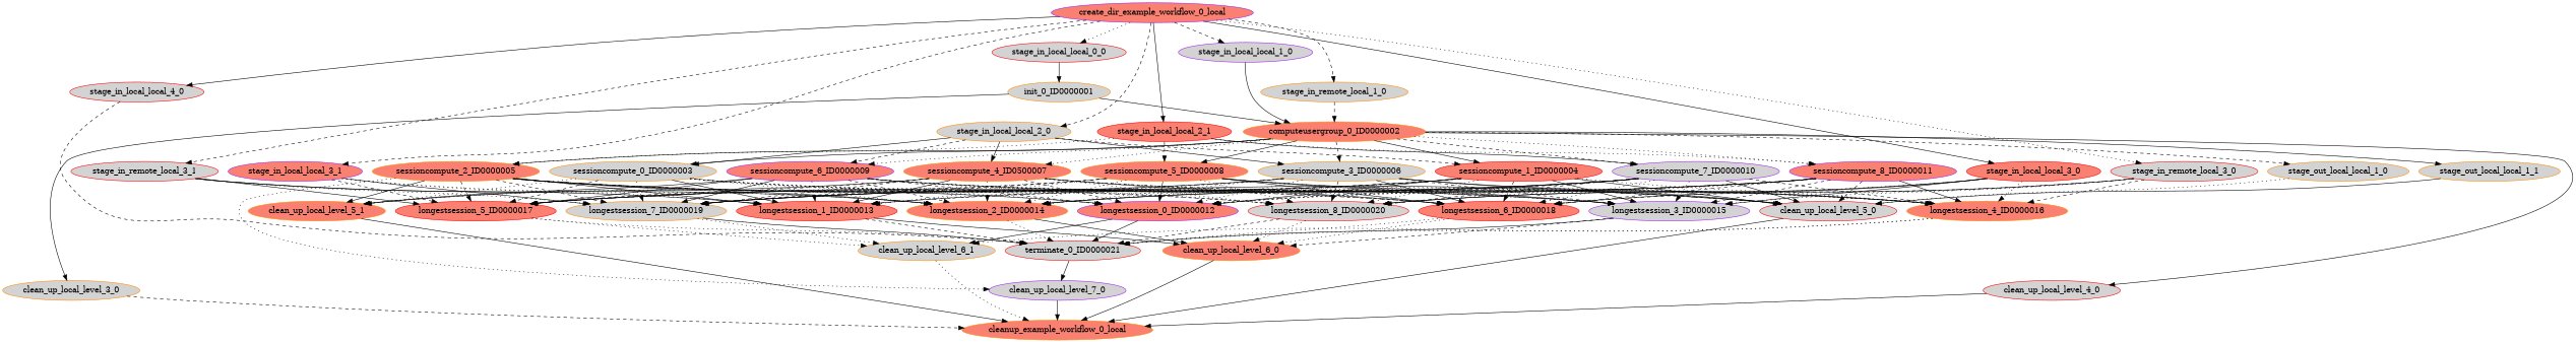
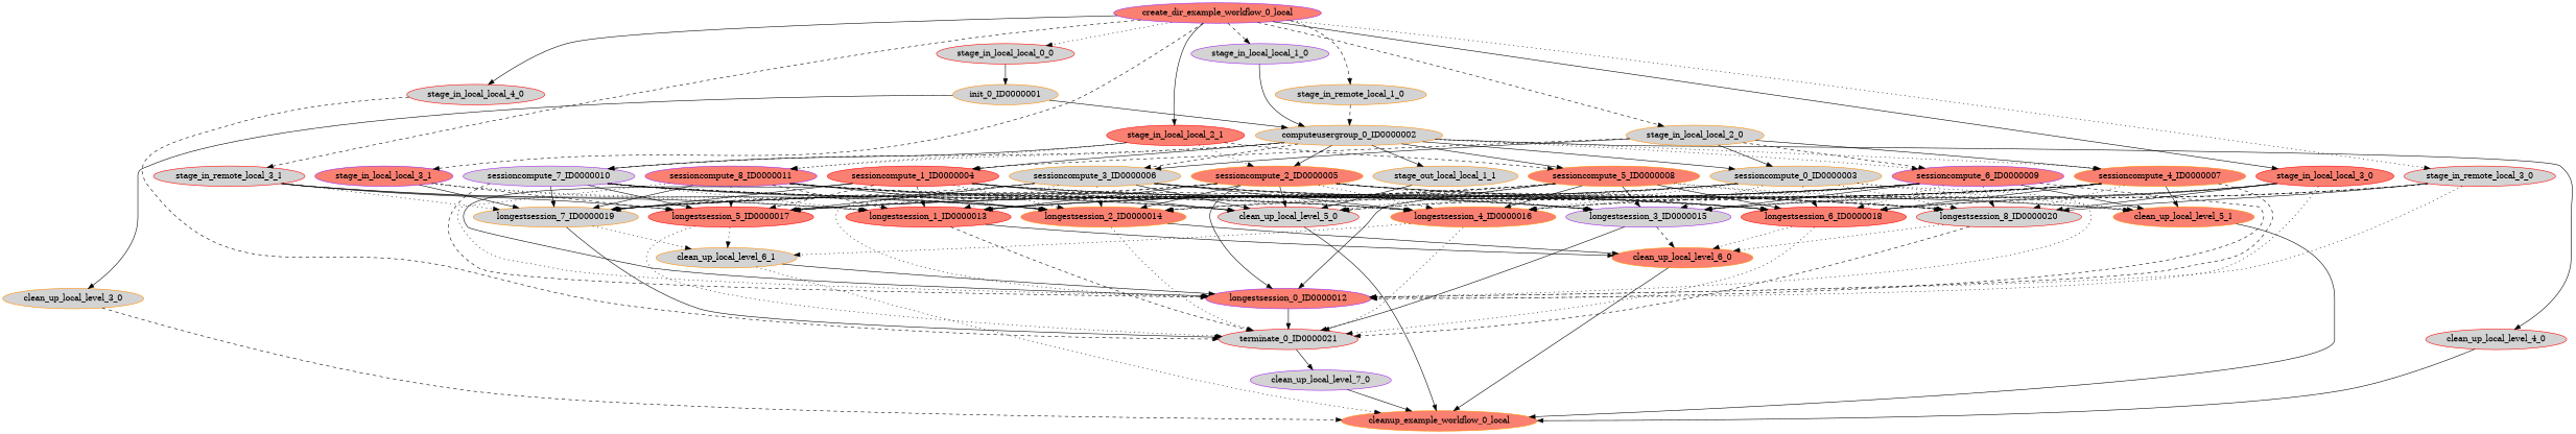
  digraph {
    node [color=darkorange fillcolor=lightgrey shape=ellipse style=filled]
    edge [arrowhead=normal arrowsize=1.0 style=solid]
    n1 [color=red label=clean_up_local_level_4_0]
    n2 [fillcolor=salmon label=cleanup_example_workflow_0_local]
-   n3 [label=stage_out_local_local_1_0]
    n4 [color=red label=clean_up_local_level_5_0]
    n5 [label=stage_out_local_local_1_1]
    n6 [fillcolor=salmon label=longestsession_2_ID0000014]
    n7 [fillcolor=salmon label=clean_up_local_level_6_0]
    n8 [color=red label=terminate_0_ID0000021]
    n9 [color=purple label=clean_up_local_level_7_0]
-   n10 [fillcolor=salmon label=computeusergroup_0_ID0000002]
+   n10 [label=computeusergroup_0_ID0000002]
    n11 [label=sessioncompute_3_ID0000006]
    n12 [color=purple fillcolor=salmon label=sessioncompute_8_ID0000011]
    n13 [label=sessioncompute_0_ID0000003]
    n14 [fillcolor=salmon label=sessioncompute_5_ID0000008]
    n15 [color=purple fillcolor=salmon label=sessioncompute_6_ID0000009]
    n16 [color=red fillcolor=salmon label=sessioncompute_1_ID0000004]
    n17 [color=purple label=sessioncompute_7_ID0000010]
-   n18 [fillcolor=salmon label=sessioncompute_4_ID0500007]
+   n18 [fillcolor=salmon label=sessioncompute_4_ID0000007]
    n19 [fillcolor=salmon label=sessioncompute_2_ID0000005]
    n20 [color=purple label=longestsession_3_ID0000015]
    n21 [color=red fillcolor=salmon label=longestsession_6_ID0000018]
    n22 [label=longestsession_7_ID0000019]
    n23 [color=red label=longestsession_8_ID0000020]
    n24 [color=red fillcolor=salmon label=longestsession_1_ID0000013]
    n25 [color=purple fillcolor=salmon label=longestsession_0_ID0000012]
    n26 [fillcolor=salmon label=longestsession_4_ID0000016]
    n27 [color=red fillcolor=salmon label=longestsession_5_ID0000017]
    n28 [fillcolor=salmon label=clean_up_local_level_5_1]
    n29 [label=clean_up_local_level_6_1]
    n30 [color=red label=stage_in_local_local_4_0]
    n31 [color=purple fillcolor=salmon label=create_dir_example_workflow_0_local]
    n32 [color=red label=stage_in_local_local_0_0]
    n33 [label=stage_in_local_local_2_0]
    n34 [color=red fillcolor=salmon label=stage_in_local_local_2_1]
    n35 [color=purple fillcolor=salmon label=stage_in_local_local_3_1]
    n36 [label=stage_in_remote_local_1_0]
    n37 [color=red fillcolor=salmon label=stage_in_local_local_3_0]
    n38 [color=purple label=stage_in_local_local_1_0]
    n39 [color=red label=stage_in_remote_local_3_1]
    n40 [color=red label=stage_in_remote_local_3_0]
    n41 [label=init_0_ID0000001]
    n42 [label=clean_up_local_level_3_0]
    n1 -> n2
-   n3 -> n4 [style=dotted]
    n4 -> n2
    n5 -> n4
    n6 -> n7
    n6 -> n8 [style=dotted]
    n7 -> n2
    n8 -> n9
    n9 -> n2
    n10 -> n1
-   n10 -> n3 [style=dashed]
    n10 -> n5
    n10 -> n11 [style=dashed]
    n10 -> n12 [style=dotted]
    n10 -> n13
    n10 -> n14
    n10 -> n15 [style=dotted]
    n10 -> n16
    n10 -> n17 [style=dashed]
    n10 -> n18 [style=dotted]
    n10 -> n19
    n11 -> n4
    n11 -> n6 [style=dotted]
    n11 -> n20 [style=dashed]
    n11 -> n21
    n11 -> n22 [style=dashed]
    n11 -> n23 [style=dashed]
    n11 -> n24 [style=dotted]
    n11 -> n25 [style=dotted]
    n11 -> n26
    n11 -> n27
    n12 -> n4 [style=dashed]
    n12 -> n6
    n12 -> n20 [style=dashed]
    n12 -> n21 [style=dashed]
    n12 -> n22
    n12 -> n23 [style=dotted]
    n12 -> n24 [style=dashed]
    n12 -> n25 [style=dotted]
    n12 -> n26
    n12 -> n27 [style=dotted]
    n13 -> n4 [style=dotted]
    n13 -> n6 [style=dotted]
    n13 -> n20 [style=dotted]
    n13 -> n21 [style=dotted]
    n13 -> n22 [style=dotted]
    n13 -> n23 [style=dotted]
    n13 -> n24
    n13 -> n25 [style=dotted]
    n13 -> n26 [style=dotted]
    n13 -> n27 [style=dashed]
    n13 -> n28 [style=dotted]
    n14 -> n4 [style=dotted]
    n14 -> n6 [style=dotted]
    n14 -> n20
    n14 -> n21
    n14 -> n22 [style=dashed]
    n14 -> n23 [style=dotted]
    n14 -> n24 [style=dotted]
    n14 -> n25
    n14 -> n26
    n14 -> n27 [style=dashed]
    n14 -> n28 [style=dotted]
    n15 -> n4 [style=dotted]
    n15 -> n6 [style=dashed]
    n15 -> n20
    n15 -> n21 [style=dotted]
    n15 -> n22
    n15 -> n23 [style=dotted]
    n15 -> n24 [style=dotted]
    n15 -> n25 [style=dashed]
    n15 -> n26 [style=dotted]
    n15 -> n27
    n15 -> n28
    n16 -> n4
    n16 -> n6 [style=dotted]
    n16 -> n20
    n16 -> n21 [style=dashed]
    n16 -> n22
    n16 -> n23 [style=dotted]
    n16 -> n24 [style=dashed]
    n16 -> n25
    n16 -> n26 [style=dotted]
    n16 -> n27 [style=dashed]
    n17 -> n4
    n17 -> n6
    n17 -> n20 [style=dotted]
    n17 -> n21 [style=dotted]
    n17 -> n22
    n17 -> n23 [style=dashed]
    n17 -> n24 [style=dotted]
    n17 -> n25 [style=dashed]
    n17 -> n26 [style=dashed]
    n17 -> n27
    n18 -> n4 [style=dashed]
    n18 -> n6 [style=dotted]
    n18 -> n20 [style=dotted]
    n18 -> n21
    n18 -> n22 [style=dashed]
    n18 -> n23 [style=dotted]
    n18 -> n24
    n18 -> n25 [style=dashed]
    n18 -> n26 [style=dotted]
    n18 -> n27 [style=dashed]
    n18 -> n28
    n19 -> n4
    n19 -> n6
    n19 -> n20 [style=dotted]
    n19 -> n21 [style=dashed]
    n19 -> n22 [style=dashed]
    n19 -> n23 [style=dashed]
    n19 -> n24
    n19 -> n25
-   n19 -> n9 [style=dotted]
+   n19 -> n26 [style=dotted]
    n19 -> n27 [style=dashed]
    n19 -> n28
    n20 -> n7 [style=dashed]
    n20 -> n8
    n21 -> n7 [style=dotted]
    n21 -> n8 [style=dotted]
    n22 -> n8
    n22 -> n29 [style=dotted]
    n23 -> n7 [style=dotted]
    n23 -> n8 [style=dashed]
    n24 -> n7
    n24 -> n8 [style=dashed]
    n25 -> n8
-   n25 -> n29
+   n29 -> n25
    n26 -> n8 [style=dotted]
    n26 -> n29 [style=dotted]
    n27 -> n8 [style=dotted]
    n27 -> n29 [style=dotted]
    n28 -> n2
    n29 -> n2 [style=dotted]
    n30 -> n8 [style=dashed]
    n31 -> n30
    n31 -> n32 [style=dotted]
    n31 -> n33 [style=dashed]
    n31 -> n34
    n31 -> n35 [style=dashed]
    n31 -> n36 [style=dashed]
    n31 -> n37
    n31 -> n38 [style=dashed]
    n31 -> n39 [style=dashed]
    n31 -> n40 [style=dotted]
    n32 -> n41
    n33 -> n11
    n33 -> n13
    n33 -> n15 [style=dashed]
    n33 -> n16 [style=dashed]
    n33 -> n18
    n34 -> n12 [style=dotted]
    n34 -> n14 [style=dashed]
    n34 -> n17
    n34 -> n19 [style=dotted]
    n35 -> n6 [style=dotted]
    n35 -> n22
    n35 -> n24 [style=dotted]
    n35 -> n27 [style=dashed]
    n36 -> n10 [style=dashed]
    n37 -> n20
    n37 -> n21
    n37 -> n23
    n37 -> n25 [style=dotted]
    n37 -> n26 [style=dotted]
    n38 -> n10
    n39 -> n6
    n39 -> n22 [style=dotted]
    n39 -> n24
    n39 -> n27
    n40 -> n20 [style=dotted]
    n40 -> n21 [style=dashed]
    n40 -> n23
    n40 -> n25 [style=dotted]
    n40 -> n26 [style=dashed]
    n41 -> n10
    n41 -> n42
    n42 -> n2 [style=dashed]
  }
